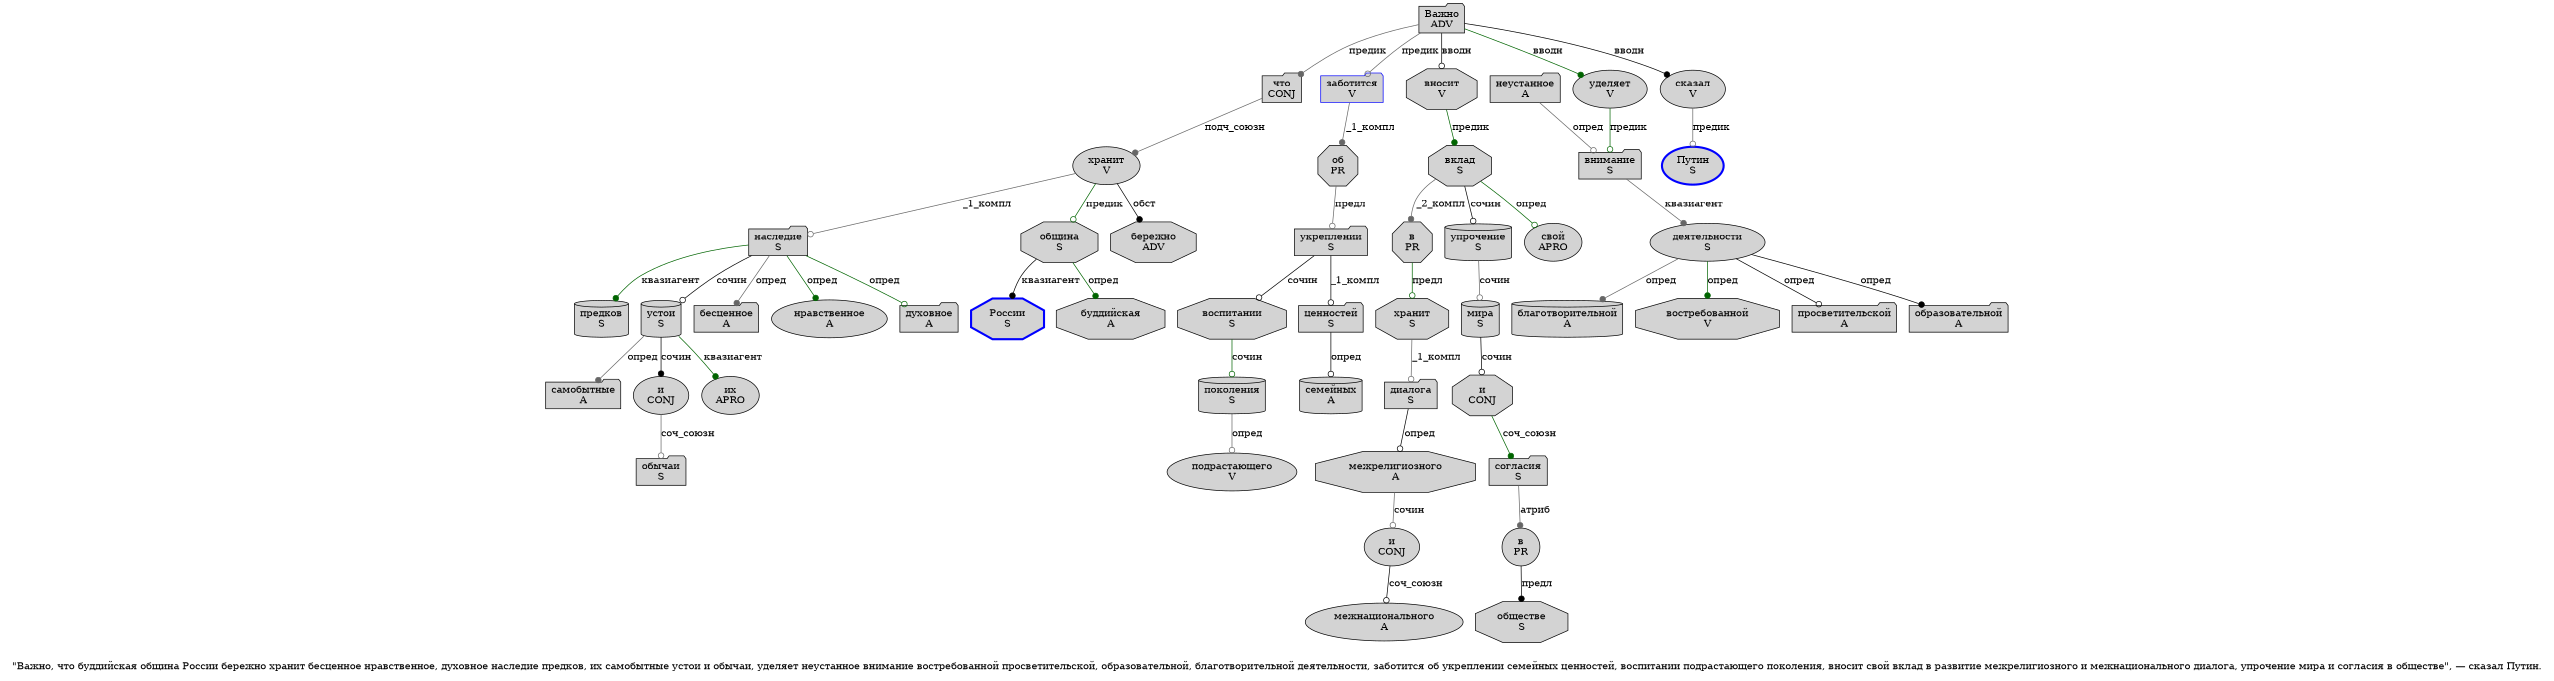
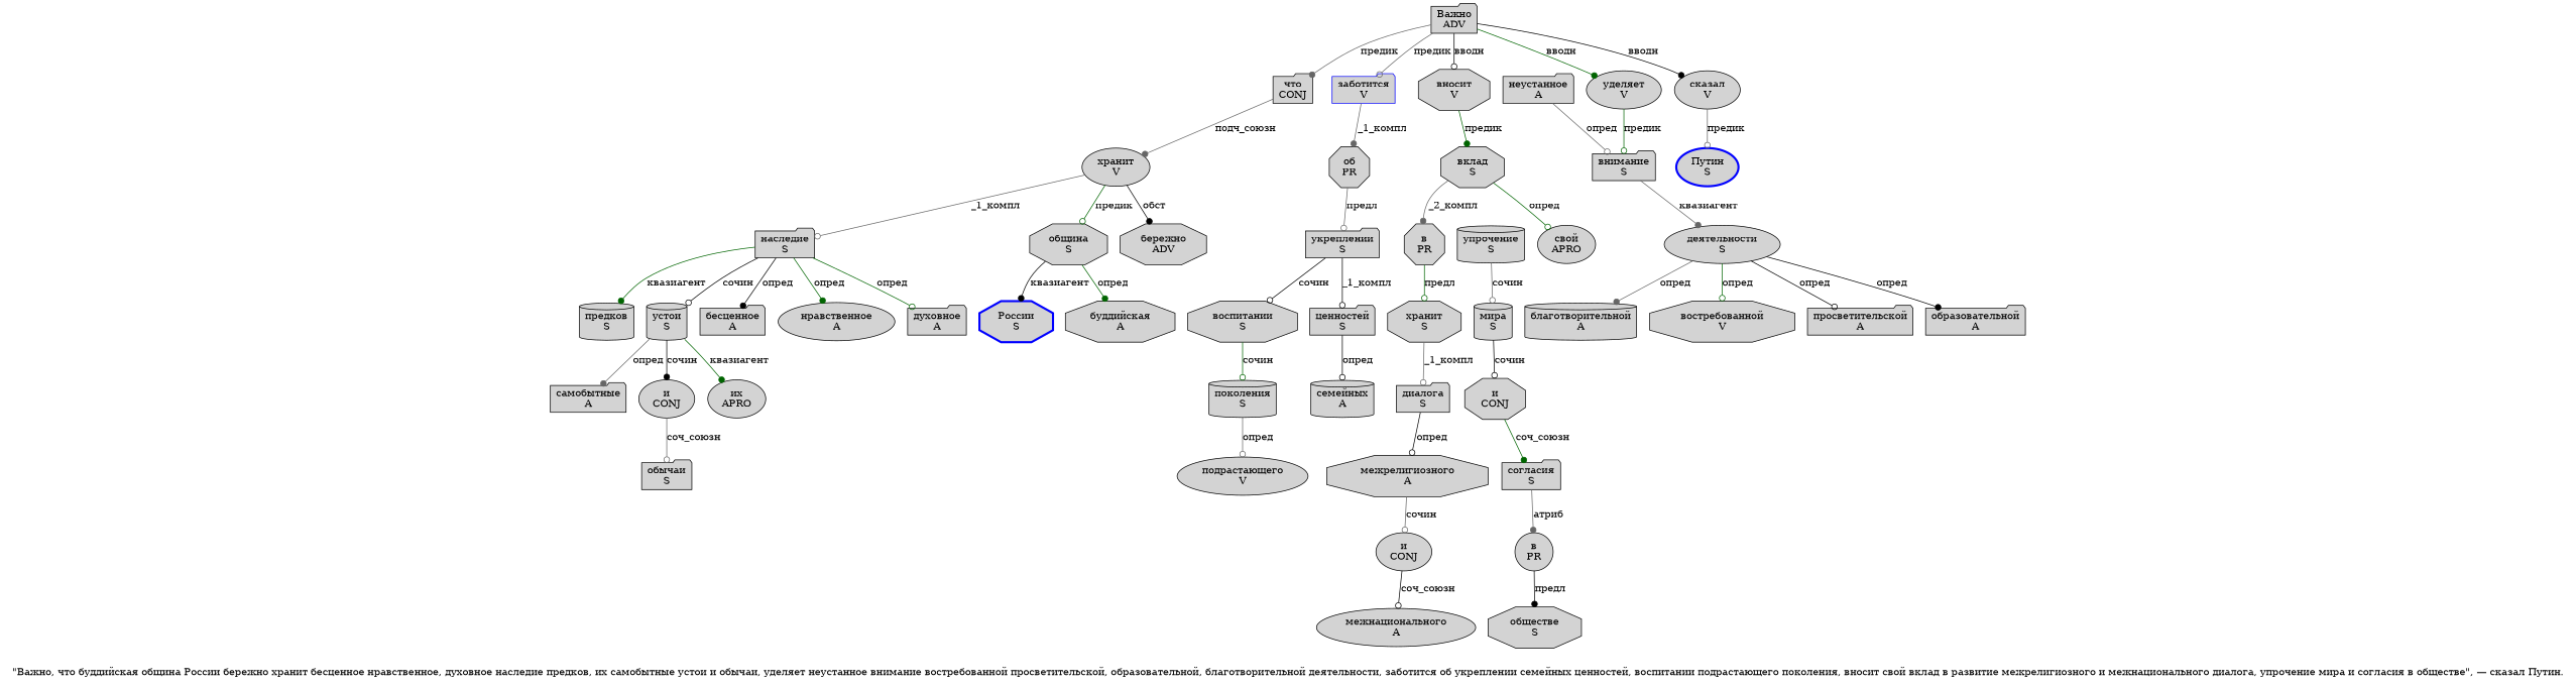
  digraph {
    label="\"Важно, что буддийская община России бережно хранит бесценное нравственное, духовное наследие предков, их самобытные устои и обычаи, уделяет неустанное внимание востребованной просветительской, образовательной, благотворительной деятельности, заботится об укреплении семейных ценностей, воспитании подрастающего поколения, вносит свой вклад в развитие межрелигиозного и межнационального диалога, упрочение мира и согласия в обществе\", — сказал Путин."
    node [fillcolor=lightgray penwidth=1 shape=folder style=filled]
    edge [arrowhead=odot color=gray40]
    n1 [label="Важно\nADV"]
    n2 [label="что\nCONJ"]
    n3 [label="уделяет\nV" shape=ellipse]
    n4 [color=blue label="заботится\nV"]
    n5 [label="вносит\nV" shape=octagon]
    n6 [label="сказал\nV" shape=ellipse]
    n7 [label="хранит\nV" shape=ellipse]
    n8 [label="внимание\nS"]
    n9 [label="об\nPR" shape=octagon]
    n10 [label="вклад\nS" shape=octagon]
    n11 [color=blue label="Путин\nS" penwidth=3 shape=ellipse]
    n12 [label="община\nS" shape=octagon]
    n13 [label="бережно\nADV" shape=octagon]
    n14 [label="наследие\nS"]
    n15 [label="буддийская\nA" shape=octagon]
    n16 [color=blue label="России\nS" penwidth=3 shape=octagon]
    n17 [label="бесценное\nA"]
    n18 [label="нравственное\nA" shape=ellipse]
    n19 [label="духовное\nA"]
    n20 [label="предков\nS" shape=cylinder]
    n21 [label="устои\nS" shape=cylinder]
    n22 [label="их\nAPRO" shape=ellipse]
    n23 [label="самобытные\nA"]
    n24 [label="и\nCONJ" shape=ellipse]
    n25 [label="обычаи\nS"]
    n26 [label="деятельности\nS" shape=ellipse]
    n27 [label="неустанное\nA"]
    n28 [label="востребованной\nV" shape=octagon]
    n29 [label="просветительской\nA"]
    n30 [label="образовательной\nA"]
    n31 [label="благотворительной\nA" shape=cylinder]
    n32 [label="укреплении\nS"]
    n33 [label="ценностей\nS"]
    n34 [label="воспитании\nS" shape=octagon]
    n35 [label="семейных\nA" shape=cylinder]
    n36 [label="поколения\nS" shape=cylinder]
    n37 [label="подрастающего\nV" shape=ellipse]
    n38 [label="свой\nAPRO" shape=ellipse]
    n39 [label="в\nPR" shape=octagon]
    n40 [label="упрочение\nS" shape=cylinder]
    n41 [label="хранит\nS" shape=octagon]
    n42 [label="мира\nS" shape=cylinder]
    n43 [label="диалога\nS"]
    n44 [label="межрелигиозного\nA" shape=octagon]
    n45 [label="и\nCONJ" shape=ellipse]
    n46 [label="межнационального\nA" shape=ellipse]
    n47 [label="и\nCONJ" shape=octagon]
    n48 [label="согласия\nS"]
    n49 [label="в\nPR" shape=ellipse]
    n50 [label="обществе\nS" shape=octagon]
    n1 -> n2 [arrowhead=dot label="предик"]
    n1 -> n3 [arrowhead=dot color=darkgreen label="вводн"]
    n1 -> n4 [label="предик"]
    n1 -> n5 [color=black label="вводн"]
    n1 -> n6 [arrowhead=dot color=black label="вводн"]
    n2 -> n7 [arrowhead=dot label="подч_союзн"]
    n3 -> n8 [color=darkgreen label="предик"]
    n4 -> n9 [arrowhead=dot label="_1_компл"]
    n5 -> n10 [arrowhead=dot color=darkgreen label="предик"]
    n6 -> n11 [label="предик"]
    n7 -> n12 [color=darkgreen label="предик"]
    n7 -> n13 [arrowhead=dot color=black label="обст"]
    n7 -> n14 [label="_1_компл"]
    n8 -> n26 [arrowhead=dot label="квазиагент"]
    n9 -> n32 [label="предл"]
    n10 -> n38 [color=darkgreen label="опред"]
    n10 -> n39 [arrowhead=dot label="_2_компл"]
-   n10 -> n40 [color=black label="сочин"]
    n12 -> n15 [arrowhead=dot color=darkgreen label="опред"]
    n12 -> n16 [arrowhead=dot color=black label="квазиагент"]
-   n14 -> n17 [arrowhead=dot label="опред"]
+   n14 -> n17 [arrowhead=dot color=black label="опред"]
    n14 -> n18 [arrowhead=dot color=darkgreen label="опред"]
    n14 -> n19 [color=darkgreen label="опред"]
    n14 -> n20 [arrowhead=dot color=darkgreen label="квазиагент"]
    n14 -> n21 [color=black label="сочин"]
    n21 -> n22 [arrowhead=dot color=darkgreen label="квазиагент"]
    n21 -> n23 [arrowhead=dot label="опред"]
    n21 -> n24 [arrowhead=dot color=black label="сочин"]
    n24 -> n25 [label="соч_союзн"]
-   n26 -> n28 [arrowhead=dot color=darkgreen label="опред"]
+   n26 -> n28 [color=darkgreen label="опред"]
    n26 -> n29 [color=black label="опред"]
    n26 -> n30 [arrowhead=dot color=black label="опред"]
    n26 -> n31 [arrowhead=dot label="опред"]
    n27 -> n8 [label="опред"]
    n32 -> n33 [color=black label="_1_компл"]
    n32 -> n34 [color=black label="сочин"]
    n33 -> n35 [color=black label="опред"]
    n34 -> n36 [color=darkgreen label="сочин"]
    n36 -> n37 [label="опред"]
    n39 -> n41 [color=darkgreen label="предл"]
    n40 -> n42 [label="сочин"]
    n41 -> n43 [label="_1_компл"]
    n42 -> n47 [color=black label="сочин"]
    n43 -> n44 [color=black label="опред"]
    n44 -> n45 [label="сочин"]
    n45 -> n46 [color=black label="соч_союзн"]
    n47 -> n48 [arrowhead=dot color=darkgreen label="соч_союзн"]
    n48 -> n49 [arrowhead=dot label="атриб"]
    n49 -> n50 [arrowhead=dot color=black label="предл"]
  }
